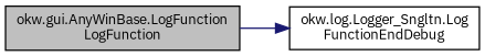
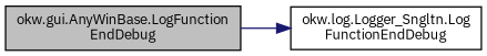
  digraph {
    rankdir=LR
    fontname="IBM Plex Sans"
    node [color=black fontname="IBM Plex Sans" fontsize=10 shape=record style=filled]
-   n1 [fillcolor=grey75 fontcolor=black height=0.2 label="okw.gui.AnyWinBase.LogFunction\lLogFunction" width=0.4]
+   n1 [fillcolor=grey75 fontcolor=black height=0.2 label="okw.gui.AnyWinBase.LogFunction\lEndDebug" width=0.4]
    n2 [fillcolor=white height=0.2 label="okw.log.Logger_Sngltn.Log\lFunctionEndDebug" width=0.4]
    n1 -> n2 [color=midnightblue fontname="IBM Plex Sans" fontsize=10 labelfontname=Helvetica labelfontsize=10 style=solid]
  }
